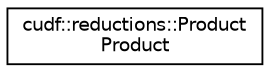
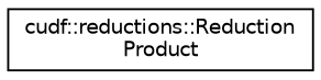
  digraph {
    rankdir=LR
-   n1 [color=black fillcolor=white fontname=Helvetica fontsize=10 height=0.2 label="cudf::reductions::Product\lProduct" shape=record style=filled width=0.4]
+   n1 [color=black fillcolor=white fontname=Helvetica fontsize=10 height=0.2 label="cudf::reductions::Reduction\lProduct" shape=record style=filled width=0.4]
  }
